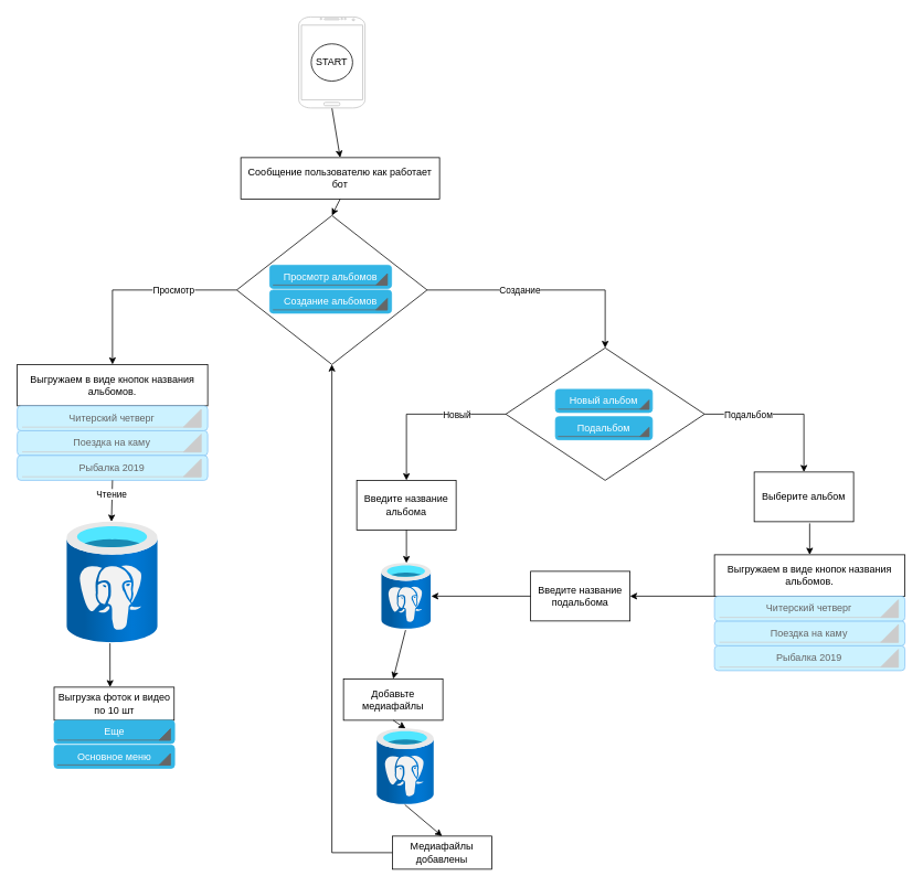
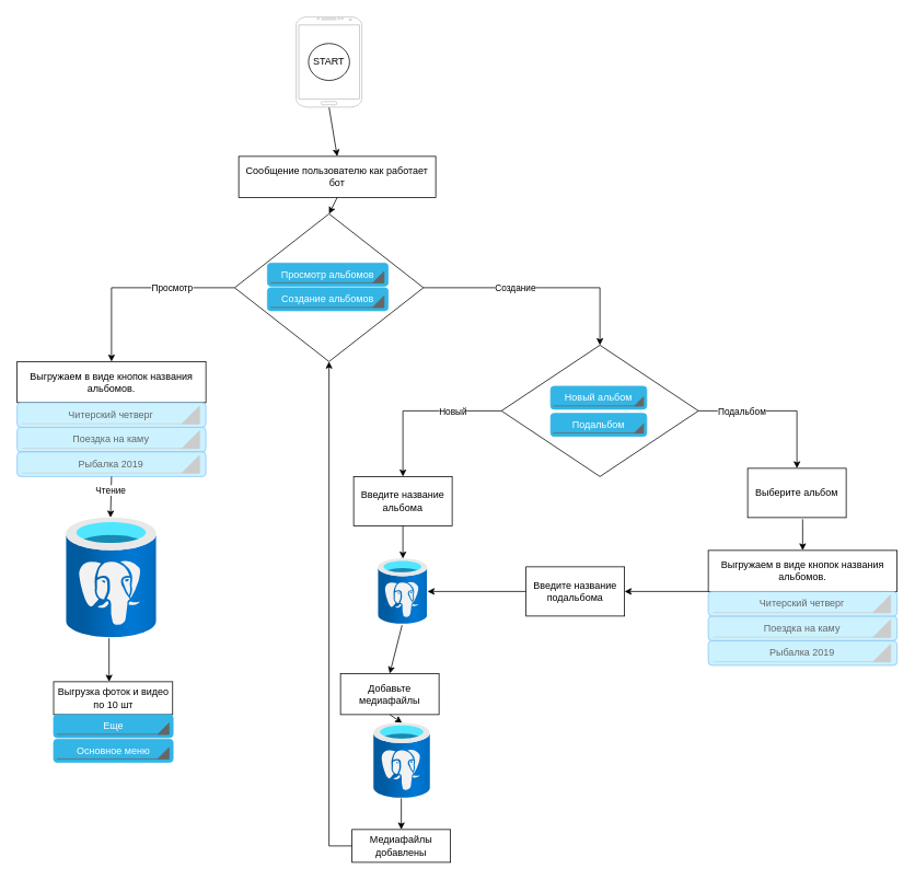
  <mxCell id="0" />
  <mxCell id="1" parent="0" />
  <mxCell id="2" value="" style="endArrow=classic;html=1;rounded=0;exitX=0.5;exitY=1;exitDx=0;exitDy=0;exitPerimeter=0;entryX=0.5;entryY=0;entryDx=0;entryDy=0;" edge="1" parent="1" source="72" target="3"><mxGeometry width="50" height="50" relative="1" as="geometry"><mxPoint x="390" y="210" as="sourcePoint" /><mxPoint x="400" y="240" as="targetPoint" /></mxGeometry></mxCell>
  <mxCell id="3" value="Сообщение пользователю как работает бот" style="rounded=0;whiteSpace=wrap;html=1;" vertex="1" parent="1"><mxGeometry x="290" y="190" width="240" height="50" as="geometry" /></mxCell>
  <mxCell id="4" value="" style="endArrow=classic;html=1;rounded=0;exitX=0.5;exitY=1;exitDx=0;exitDy=0;entryX=0.5;entryY=0;entryDx=0;entryDy=0;" edge="1" parent="1" source="3" target="30"><mxGeometry width="50" height="50" relative="1" as="geometry"><mxPoint x="390" y="210" as="sourcePoint" /><mxPoint x="400" y="280" as="targetPoint" /></mxGeometry></mxCell>
  <mxCell id="5" value="" style="endArrow=classic;html=1;rounded=0;exitX=0;exitY=0.5;exitDx=0;exitDy=0;entryX=0.5;entryY=0;entryDx=0;entryDy=0;" edge="1" parent="1" source="30" target="10"><mxGeometry width="50" height="50" relative="1" as="geometry"><mxPoint x="305" y="350" as="sourcePoint" /><mxPoint x="120" y="350" as="targetPoint" /><Array as="points"><mxPoint x="135" y="350" /></Array></mxGeometry></mxCell>
  <mxCell id="6" value="Просмотр" style="edgeLabel;html=1;align=center;verticalAlign=middle;resizable=0;points=[];" vertex="1" connectable="0" parent="5"><mxGeometry x="0.027" y="-1" relative="1" as="geometry"><mxPoint x="46" y="1" as="offset" /></mxGeometry></mxCell>
  <mxCell id="7" value="" style="endArrow=classic;html=1;rounded=0;exitX=1;exitY=0.5;exitDx=0;exitDy=0;entryX=0.5;entryY=0;entryDx=0;entryDy=0;" edge="1" parent="1" source="30" target="37"><mxGeometry width="50" height="50" relative="1" as="geometry"><mxPoint x="495" y="350" as="sourcePoint" /><mxPoint x="680" y="400" as="targetPoint" /><Array as="points"><mxPoint x="730" y="350" /></Array></mxGeometry></mxCell>
  <mxCell id="8" value="Создание" style="edgeLabel;html=1;align=center;verticalAlign=middle;resizable=0;points=[];" vertex="1" connectable="0" parent="7"><mxGeometry x="-0.224" y="1" relative="1" as="geometry"><mxPoint as="offset" /></mxGeometry></mxCell>
  <mxCell id="9" value="" style="group" vertex="1" connectable="0" parent="1"><mxGeometry x="20" y="440" width="230" height="140" as="geometry" /></mxCell>
  <mxCell id="10" value="Выгружаем в виде кнопок названия альбомов." style="rounded=0;whiteSpace=wrap;html=1;" vertex="1" parent="9"><mxGeometry width="230" height="50" as="geometry" /></mxCell>
  <mxCell id="11" value="" style="group" vertex="1" connectable="0" parent="9"><mxGeometry y="50" width="230" height="90" as="geometry" /></mxCell>
  <mxCell id="12" value="" style="strokeWidth=1;html=1;shadow=0;dashed=0;shape=mxgraph.android.rect;rounded=1;fillColor=#ccf2ff;strokeColor=#88c5f5;container=0;" vertex="1" parent="11"><mxGeometry y="30" width="230" height="30" as="geometry" /></mxCell>
  <mxCell id="13" value="" style="strokeWidth=1;html=1;shadow=0;dashed=0;shape=mxgraph.android.rect;rounded=1;fillColor=#ccf2ff;strokeColor=#88c5f5;container=0;" vertex="1" parent="11"><mxGeometry y="60" width="230" height="30" as="geometry" /></mxCell>
  <mxCell id="14" value="" style="strokeWidth=1;html=1;shadow=0;dashed=0;shape=mxgraph.android.rect;rounded=1;fillColor=#ccf2ff;strokeColor=#88c5f5;container=0;" vertex="1" parent="11"><mxGeometry width="230" height="30" as="geometry" /></mxCell>
  <mxCell id="15" value="Читерский четверг" style="strokeWidth=1;html=1;shadow=0;dashed=0;shape=mxgraph.android.spinner2;fontStyle=0;fontColor=#666666;align=center;verticalAlign=middle;strokeColor=#cccccc;fillColor=#cccccc;" vertex="1" parent="11"><mxGeometry x="5.897" y="4.286" width="216.239" height="21.429" as="geometry" /></mxCell>
  <mxCell id="16" value="Поездка на каму" style="strokeWidth=1;html=1;shadow=0;dashed=0;shape=mxgraph.android.spinner2;fontStyle=0;fontColor=#666666;align=center;verticalAlign=middle;strokeColor=#cccccc;fillColor=#cccccc;" vertex="1" parent="11"><mxGeometry x="5.897" y="34.286" width="216.239" height="21.429" as="geometry" /></mxCell>
  <mxCell id="17" value="Рыбалка 2019" style="strokeWidth=1;html=1;shadow=0;dashed=0;shape=mxgraph.android.spinner2;fontStyle=0;fontColor=#666666;align=center;verticalAlign=middle;strokeColor=#cccccc;fillColor=#cccccc;" vertex="1" parent="11"><mxGeometry x="5.897" y="64.286" width="216.239" height="21.429" as="geometry" /></mxCell>
  <mxCell id="18" value="" style="endArrow=classic;html=1;rounded=0;exitX=0.5;exitY=1;exitDx=0;exitDy=0;entryX=0.489;entryY=0;entryDx=0;entryDy=0;entryPerimeter=0;" edge="1" parent="1" source="13" target="20"><mxGeometry width="50" height="50" relative="1" as="geometry"><mxPoint x="390" y="410" as="sourcePoint" /><mxPoint x="135" y="620" as="targetPoint" /></mxGeometry></mxCell>
  <mxCell id="19" value="Чтение" style="edgeLabel;html=1;align=center;verticalAlign=middle;resizable=0;points=[];" vertex="1" connectable="0" parent="18"><mxGeometry x="-0.319" y="-1" relative="1" as="geometry"><mxPoint as="offset" /></mxGeometry></mxCell>
  <mxCell id="20" value="" style="image;aspect=fixed;html=1;points=[];align=center;fontSize=12;image=img/lib/azure2/databases/Azure_Database_PostgreSQL_Server.svg;" vertex="1" parent="1"><mxGeometry x="80" y="630" width="110" height="146.67" as="geometry" /></mxCell>
  <mxCell id="21" value="" style="endArrow=classic;html=1;rounded=0;exitX=0.473;exitY=1.002;exitDx=0;exitDy=0;exitPerimeter=0;entryX=0.466;entryY=0;entryDx=0;entryDy=0;entryPerimeter=0;" edge="1" parent="1" source="20" target="24"><mxGeometry width="50" height="50" relative="1" as="geometry"><mxPoint x="390" y="710" as="sourcePoint" /><mxPoint x="132" y="830" as="targetPoint" /></mxGeometry></mxCell>
  <mxCell id="22" value="" style="group" vertex="1" connectable="0" parent="1"><mxGeometry x="64.5" y="830" width="145.5" height="98" as="geometry" /></mxCell>
  <mxCell id="23" value="" style="group" vertex="1" connectable="0" parent="22"><mxGeometry width="145.5" height="68" as="geometry" /></mxCell>
  <mxCell id="24" value="Выгрузка фоток и видео по 10 шт" style="rounded=0;whiteSpace=wrap;html=1;" vertex="1" parent="23"><mxGeometry width="145" height="40" as="geometry" /></mxCell>
  <mxCell id="25" value="" style="strokeWidth=1;html=1;shadow=0;dashed=0;shape=mxgraph.android.rect;rounded=1;fillColor=#33b5e5;strokeColor=#33b5e5;" vertex="1" parent="23"><mxGeometry y="40" width="145.5" height="28" as="geometry" /></mxCell>
  <mxCell id="26" value="Еще" style="strokeWidth=1;html=1;shadow=0;dashed=0;shape=mxgraph.android.spinner2;fontStyle=0;fontColor=#ffffff;align=center;verticalAlign=middle;strokeColor=#666666;fillColor=#666666;" vertex="1" parent="25"><mxGeometry x="3.731" y="4" width="136.795" height="20" as="geometry" /></mxCell>
  <mxCell id="27" value="" style="strokeWidth=1;html=1;shadow=0;dashed=0;shape=mxgraph.android.rect;rounded=1;fillColor=#33b5e5;strokeColor=#33b5e5;" vertex="1" parent="22"><mxGeometry y="70" width="145.5" height="28" as="geometry" /></mxCell>
  <mxCell id="28" value="Основное меню" style="strokeWidth=1;html=1;shadow=0;dashed=0;shape=mxgraph.android.spinner2;fontStyle=0;fontColor=#ffffff;align=center;verticalAlign=middle;strokeColor=#666666;fillColor=#666666;" vertex="1" parent="27"><mxGeometry x="3.731" y="4" width="136.795" height="20" as="geometry" /></mxCell>
  <mxCell id="29" value="" style="group" vertex="1" connectable="0" parent="1"><mxGeometry x="285" y="260" width="230" height="180" as="geometry" /></mxCell>
  <mxCell id="30" value="" style="rhombus;whiteSpace=wrap;html=1;" vertex="1" parent="29"><mxGeometry width="230" height="180" as="geometry" /></mxCell>
  <mxCell id="31" value="" style="group" vertex="1" connectable="0" parent="29"><mxGeometry x="40" y="60" width="147" height="58" as="geometry" /></mxCell>
  <mxCell id="32" value="" style="strokeWidth=1;html=1;shadow=0;dashed=0;shape=mxgraph.android.rect;rounded=1;fillColor=#33b5e5;strokeColor=#33b5e5;" vertex="1" parent="31"><mxGeometry width="147" height="28" as="geometry" /></mxCell>
  <mxCell id="33" value="Просмотр альбомов" style="strokeWidth=1;html=1;shadow=0;dashed=0;shape=mxgraph.android.spinner2;fontStyle=0;fontColor=#ffffff;align=center;verticalAlign=middle;strokeColor=#666666;fillColor=#666666;" vertex="1" parent="32"><mxGeometry x="3.769" y="4" width="138.205" height="20" as="geometry" /></mxCell>
  <mxCell id="34" value="" style="strokeWidth=1;html=1;shadow=0;dashed=0;shape=mxgraph.android.rect;rounded=1;fillColor=#33b5e5;strokeColor=#33b5e5;" vertex="1" parent="31"><mxGeometry y="30" width="147" height="28" as="geometry" /></mxCell>
  <mxCell id="35" value="Создание альбомов" style="strokeWidth=1;html=1;shadow=0;dashed=0;shape=mxgraph.android.spinner2;fontStyle=0;fontColor=#ffffff;align=center;verticalAlign=middle;strokeColor=#666666;fillColor=#666666;" vertex="1" parent="34"><mxGeometry x="3.769" y="4" width="138.205" height="20" as="geometry" /></mxCell>
  <mxCell id="36" value="" style="group" vertex="1" connectable="0" parent="1"><mxGeometry x="610" y="420" width="240" height="160" as="geometry" /></mxCell>
  <mxCell id="37" value="" style="rhombus;whiteSpace=wrap;html=1;" vertex="1" parent="36"><mxGeometry width="240" height="160" as="geometry" /></mxCell>
  <mxCell id="38" value="" style="group" vertex="1" connectable="0" parent="36"><mxGeometry x="60" y="50" width="117" height="61" as="geometry" /></mxCell>
  <mxCell id="39" value="" style="strokeWidth=1;html=1;shadow=0;dashed=0;shape=mxgraph.android.rect;rounded=1;fillColor=#33b5e5;strokeColor=#33b5e5;" vertex="1" parent="38"><mxGeometry width="117" height="28" as="geometry" /></mxCell>
  <mxCell id="40" value="Новый альбом" style="strokeWidth=1;html=1;shadow=0;dashed=0;shape=mxgraph.android.spinner2;fontStyle=0;fontColor=#ffffff;align=center;verticalAlign=middle;strokeColor=#666666;fillColor=#666666;" vertex="1" parent="39"><mxGeometry x="3" y="4" width="110" height="20" as="geometry" /></mxCell>
  <mxCell id="41" value="" style="strokeWidth=1;html=1;shadow=0;dashed=0;shape=mxgraph.android.rect;rounded=1;fillColor=#33b5e5;strokeColor=#33b5e5;" vertex="1" parent="38"><mxGeometry y="33" width="117" height="28" as="geometry" /></mxCell>
  <mxCell id="42" value="Подальбом" style="strokeWidth=1;html=1;shadow=0;dashed=0;shape=mxgraph.android.spinner2;fontStyle=0;fontColor=#ffffff;align=center;verticalAlign=middle;strokeColor=#666666;fillColor=#666666;" vertex="1" parent="41"><mxGeometry x="3" y="4" width="110" height="20" as="geometry" /></mxCell>
  <mxCell id="43" value="" style="endArrow=classic;html=1;rounded=0;exitX=0;exitY=0.5;exitDx=0;exitDy=0;entryX=0.5;entryY=0;entryDx=0;entryDy=0;" edge="1" parent="1" source="37" target="47"><mxGeometry width="50" height="50" relative="1" as="geometry"><mxPoint x="390" y="610" as="sourcePoint" /><mxPoint x="490" y="500" as="targetPoint" /><Array as="points"><mxPoint x="490" y="500" /></Array></mxGeometry></mxCell>
  <mxCell id="44" value="Новый" style="edgeLabel;html=1;align=center;verticalAlign=middle;resizable=0;points=[];" vertex="1" connectable="0" parent="43"><mxGeometry x="0.15" y="1" relative="1" as="geometry"><mxPoint x="55" y="-1" as="offset" /></mxGeometry></mxCell>
  <mxCell id="45" value="" style="endArrow=classic;html=1;rounded=0;exitX=1;exitY=0.5;exitDx=0;exitDy=0;entryX=0.5;entryY=0;entryDx=0;entryDy=0;" edge="1" parent="1" source="37" target="57"><mxGeometry width="50" height="50" relative="1" as="geometry"><mxPoint x="390" y="610" as="sourcePoint" /><mxPoint x="1000" y="500" as="targetPoint" /><Array as="points"><mxPoint x="970" y="500" /></Array></mxGeometry></mxCell>
  <mxCell id="46" value="Подальбом" style="edgeLabel;html=1;align=center;verticalAlign=middle;resizable=0;points=[];" vertex="1" connectable="0" parent="45"><mxGeometry x="-0.107" relative="1" as="geometry"><mxPoint x="-33" as="offset" /></mxGeometry></mxCell>
  <mxCell id="47" value="Введите название&lt;div&gt;альбома&lt;/div&gt;" style="rounded=0;whiteSpace=wrap;html=1;" vertex="1" parent="1"><mxGeometry x="430" y="580" width="120" height="60" as="geometry" /></mxCell>
  <mxCell id="48" value="" style="image;aspect=fixed;html=1;points=[];align=center;fontSize=12;image=img/lib/azure2/databases/Azure_Database_PostgreSQL_Server.svg;" vertex="1" parent="1"><mxGeometry x="460" y="680" width="60" height="80" as="geometry" /></mxCell>
  <mxCell id="49" value="" style="endArrow=classic;html=1;rounded=0;exitX=0.5;exitY=1;exitDx=0;exitDy=0;entryX=0.5;entryY=0;entryDx=0;entryDy=0;entryPerimeter=0;" edge="1" parent="1" source="47" target="48"><mxGeometry width="50" height="50" relative="1" as="geometry"><mxPoint x="390" y="610" as="sourcePoint" /><mxPoint x="490" y="680" as="targetPoint" /></mxGeometry></mxCell>
  <mxCell id="50" value="Добавьте медиафайлы" style="rounded=0;whiteSpace=wrap;html=1;" vertex="1" parent="1"><mxGeometry x="414" y="820" width="120" height="50" as="geometry" /></mxCell>
  <mxCell id="51" value="" style="endArrow=classic;html=1;rounded=0;exitX=0.483;exitY=1.013;exitDx=0;exitDy=0;exitPerimeter=0;entryX=0.5;entryY=0;entryDx=0;entryDy=0;" edge="1" parent="1" source="48" target="50"><mxGeometry width="50" height="50" relative="1" as="geometry"><mxPoint x="490" y="780" as="sourcePoint" /><mxPoint x="490" y="840" as="targetPoint" /></mxGeometry></mxCell>
  <mxCell id="52" value="" style="endArrow=classic;html=1;rounded=0;exitX=0.5;exitY=1;exitDx=0;exitDy=0;entryX=0.5;entryY=0;entryDx=0;entryDy=0;entryPerimeter=0;" edge="1" parent="1" source="50" target="53"><mxGeometry width="50" height="50" relative="1" as="geometry"><mxPoint x="390" y="610" as="sourcePoint" /><mxPoint x="489" y="880" as="targetPoint" /></mxGeometry></mxCell>
  <mxCell id="53" value="" style="image;aspect=fixed;html=1;points=[];align=center;fontSize=12;image=img/lib/azure2/databases/Azure_Database_PostgreSQL_Server.svg;" vertex="1" parent="1"><mxGeometry x="454.5" y="880" width="69" height="92" as="geometry" /></mxCell>
- <mxCell id="54" value="Медиафайлы добавлены" style="rounded=0;whiteSpace=wrap;html=1;" vertex="1" parent="1"><mxGeometry x="473" y="1010" width="120" height="40" as="geometry" /></mxCell>
+ <mxCell id="54" value="Медиафайлы добавлены" style="rounded=0;whiteSpace=wrap;html=1;" vertex="1" parent="1"><mxGeometry x="428" y="1010" width="120" height="40" as="geometry" /></mxCell>
  <mxCell id="55" value="" style="endArrow=classic;html=1;rounded=0;entryX=0.5;entryY=0;entryDx=0;entryDy=0;exitX=0.486;exitY=1;exitDx=0;exitDy=0;exitPerimeter=0;" edge="1" parent="1" source="53" target="54"><mxGeometry width="50" height="50" relative="1" as="geometry"><mxPoint x="390" y="810" as="sourcePoint" /><mxPoint x="390.04" y="848.116" as="targetPoint" /></mxGeometry></mxCell>
  <mxCell id="56" value="" style="endArrow=classic;html=1;rounded=0;exitX=0;exitY=0.5;exitDx=0;exitDy=0;" edge="1" parent="1" source="54"><mxGeometry width="50" height="50" relative="1" as="geometry"><mxPoint x="390" y="810" as="sourcePoint" /><mxPoint x="400" y="440" as="targetPoint" /><Array as="points"><mxPoint x="400" y="1030" /></Array></mxGeometry></mxCell>
  <mxCell id="57" value="Выберите альбом" style="rounded=0;whiteSpace=wrap;html=1;" vertex="1" parent="1"><mxGeometry x="910" y="570" width="120" height="60" as="geometry" /></mxCell>
  <mxCell id="58" value="" style="group" vertex="1" connectable="0" parent="1"><mxGeometry x="862" y="670" width="230" height="140" as="geometry" /></mxCell>
  <mxCell id="59" value="Выгружаем в виде кнопок названия альбомов." style="rounded=0;whiteSpace=wrap;html=1;" vertex="1" parent="58"><mxGeometry width="230" height="50" as="geometry" /></mxCell>
  <mxCell id="60" value="" style="group" vertex="1" connectable="0" parent="58"><mxGeometry y="50" width="230" height="90" as="geometry" /></mxCell>
  <mxCell id="61" value="" style="strokeWidth=1;html=1;shadow=0;dashed=0;shape=mxgraph.android.rect;rounded=1;fillColor=#ccf2ff;strokeColor=#88c5f5;container=0;" vertex="1" parent="60"><mxGeometry y="30" width="230" height="30" as="geometry" /></mxCell>
  <mxCell id="62" value="" style="strokeWidth=1;html=1;shadow=0;dashed=0;shape=mxgraph.android.rect;rounded=1;fillColor=#ccf2ff;strokeColor=#88c5f5;container=0;" vertex="1" parent="60"><mxGeometry y="60" width="230" height="30" as="geometry" /></mxCell>
  <mxCell id="63" value="" style="strokeWidth=1;html=1;shadow=0;dashed=0;shape=mxgraph.android.rect;rounded=1;fillColor=#ccf2ff;strokeColor=#88c5f5;container=0;" vertex="1" parent="60"><mxGeometry width="230" height="30" as="geometry" /></mxCell>
  <mxCell id="64" value="Читерский четверг" style="strokeWidth=1;html=1;shadow=0;dashed=0;shape=mxgraph.android.spinner2;fontStyle=0;fontColor=#666666;align=center;verticalAlign=middle;strokeColor=#cccccc;fillColor=#cccccc;" vertex="1" parent="60"><mxGeometry x="5.897" y="4.286" width="216.239" height="21.429" as="geometry" /></mxCell>
  <mxCell id="65" value="Поездка на каму" style="strokeWidth=1;html=1;shadow=0;dashed=0;shape=mxgraph.android.spinner2;fontStyle=0;fontColor=#666666;align=center;verticalAlign=middle;strokeColor=#cccccc;fillColor=#cccccc;" vertex="1" parent="60"><mxGeometry x="5.897" y="34.286" width="216.239" height="21.429" as="geometry" /></mxCell>
  <mxCell id="66" value="Рыбалка 2019" style="strokeWidth=1;html=1;shadow=0;dashed=0;shape=mxgraph.android.spinner2;fontStyle=0;fontColor=#666666;align=center;verticalAlign=middle;strokeColor=#cccccc;fillColor=#cccccc;" vertex="1" parent="60"><mxGeometry x="5.897" y="64.286" width="216.239" height="21.429" as="geometry" /></mxCell>
  <mxCell id="67" value="" style="endArrow=classic;html=1;rounded=0;entryX=0.5;entryY=0;entryDx=0;entryDy=0;exitX=0.558;exitY=1.033;exitDx=0;exitDy=0;exitPerimeter=0;" edge="1" parent="1" source="57" target="59"><mxGeometry width="50" height="50" relative="1" as="geometry"><mxPoint x="390" y="610" as="sourcePoint" /><mxPoint x="390.04" y="648.116" as="targetPoint" /></mxGeometry></mxCell>
  <mxCell id="68" value="Введите название подальбома" style="rounded=0;whiteSpace=wrap;html=1;" vertex="1" parent="1"><mxGeometry x="640" y="690" width="120" height="60" as="geometry" /></mxCell>
  <mxCell id="69" value="" style="endArrow=classic;html=1;rounded=0;exitX=0;exitY=0.5;exitDx=0;exitDy=0;entryX=1;entryY=0.5;entryDx=0;entryDy=0;entryPerimeter=0;" edge="1" parent="1" source="68" target="48"><mxGeometry width="50" height="50" relative="1" as="geometry"><mxPoint x="390" y="710" as="sourcePoint" /><mxPoint x="600" y="880" as="targetPoint" /><Array as="points" /></mxGeometry></mxCell>
  <mxCell id="70" value="" style="endArrow=classic;html=1;rounded=0;entryX=1;entryY=0.5;entryDx=0;entryDy=0;exitX=0;exitY=1;exitDx=0;exitDy=0;" edge="1" parent="1" source="59" target="68"><mxGeometry width="50" height="50" relative="1" as="geometry"><mxPoint x="390" y="710" as="sourcePoint" /><mxPoint x="390.04" y="748.116" as="targetPoint" /></mxGeometry></mxCell>
  <mxCell id="71" value="" style="group" vertex="1" connectable="0" parent="1"><mxGeometry x="360" y="20" width="80" height="110" as="geometry" /></mxCell>
  <mxCell id="72" value="" style="verticalLabelPosition=bottom;verticalAlign=top;html=1;shadow=0;dashed=0;strokeWidth=1;shape=mxgraph.android.phone2;strokeColor=#c0c0c0;" vertex="1" parent="71"><mxGeometry width="80" height="110" as="geometry" /></mxCell>
  <mxCell id="73" value="START" style="ellipse;whiteSpace=wrap;html=1;" vertex="1" parent="71"><mxGeometry x="15" y="32.5" width="50" height="45" as="geometry" /></mxCell>
